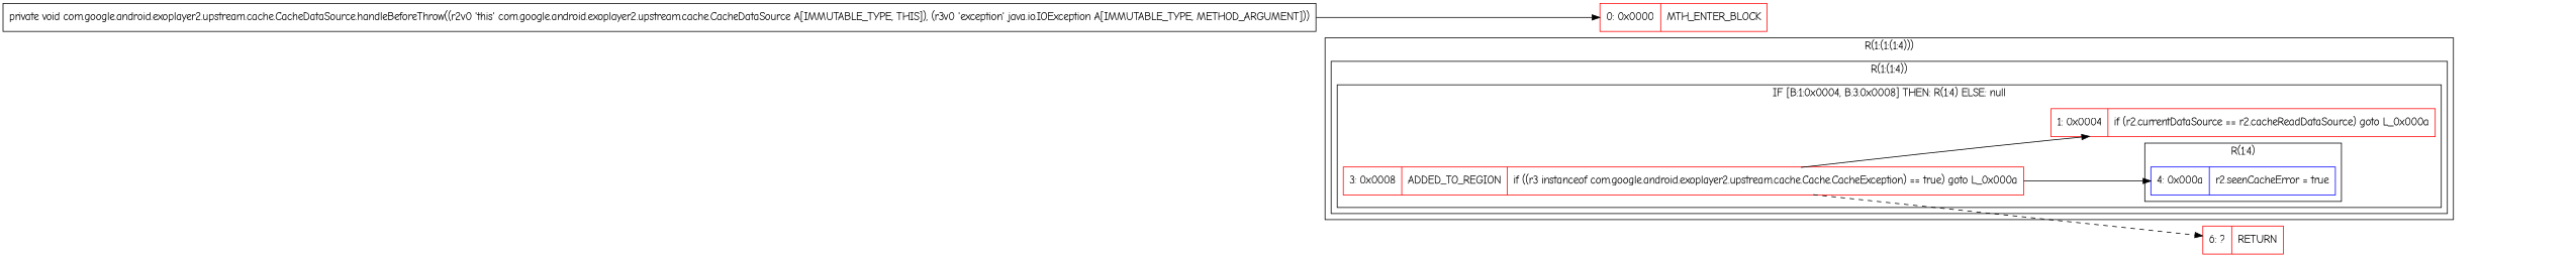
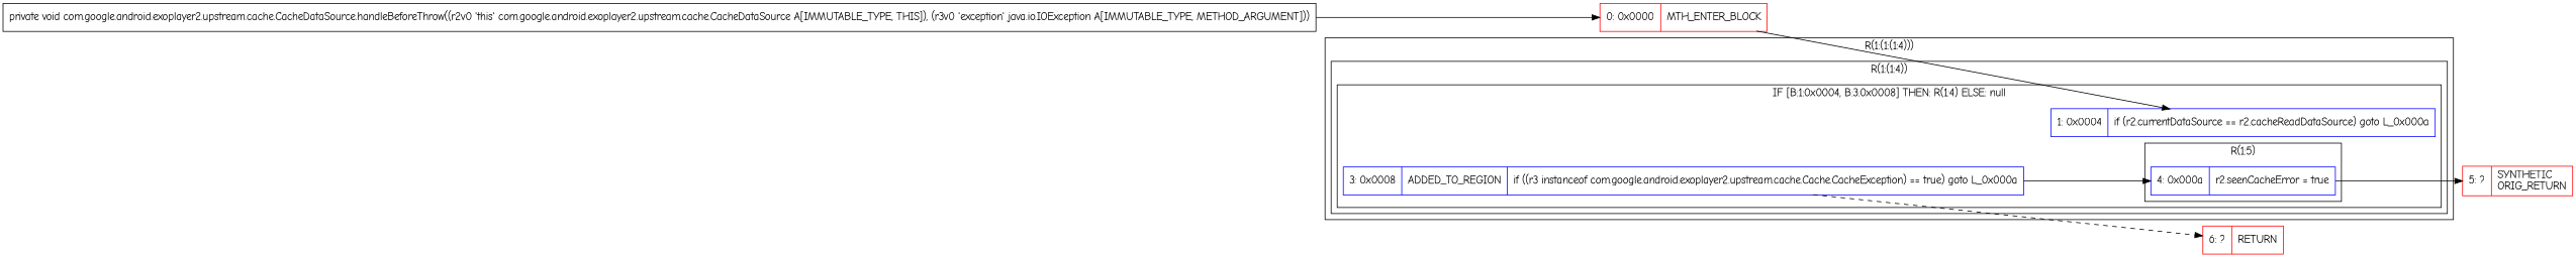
  digraph {
    fontname="Comic Neue"
    rankdir=LR
    node [color=blue fontname="Comic Neue" shape=record]
    edge [fontname="Comic Neue"]
    n1 [label="{4\:\ 0x000a|r2.seenCacheError = true\l}"]
-   n2 [color=red label="{1\:\ 0x0004|if (r2.currentDataSource == r2.cacheReadDataSource) goto L_0x000a\l}"]
-   n3 [color=red label="{3\:\ 0x0008|ADDED_TO_REGION\l|if ((r3 instanceof com.google.android.exoplayer2.upstream.cache.Cache.CacheException) == true) goto L_0x000a\l}"]
+   n2 [label="{1\:\ 0x0004|if (r2.currentDataSource == r2.cacheReadDataSource) goto L_0x000a\l}"]
+   n3 [label="{3\:\ 0x0008|ADDED_TO_REGION\l|if ((r3 instanceof com.google.android.exoplayer2.upstream.cache.Cache.CacheException) == true) goto L_0x000a\l}"]
+   n4 [color=red label="{5\:\ ?|SYNTHETIC\lORIG_RETURN\l}"]
    n5 [color=red label="{6\:\ ?|RETURN\l}"]
    n6 [color=red label="{0\:\ 0x0000|MTH_ENTER_BLOCK\l}"]
    n7 [label="{private void com.google.android.exoplayer2.upstream.cache.CacheDataSource.handleBeforeThrow((r2v0 'this' com.google.android.exoplayer2.upstream.cache.CacheDataSource A[IMMUTABLE_TYPE, THIS]), (r3v0 'exception' java.io.IOException A[IMMUTABLE_TYPE, METHOD_ARGUMENT])) }" color=""]
    subgraph cluster_1 {
      label="R(1:(1:(1:4)))"
      subgraph cluster_2 {
        label="R(1:(1:4))"
        subgraph cluster_3 {
          label="IF [B:1:0x0004, B:3:0x0008] THEN: R(1:4) ELSE: null"
          n2
          n3
          subgraph cluster_4 {
-           label="R(1:4)"
+           label="R(1:5)"
            n1
          }
        }
      }
    }
+   n1 -> n4
    n3 -> n1
    n3 -> n5 [style=dashed]
-   n3 -> n2
+   n6 -> n2
    n7 -> n6
  }
